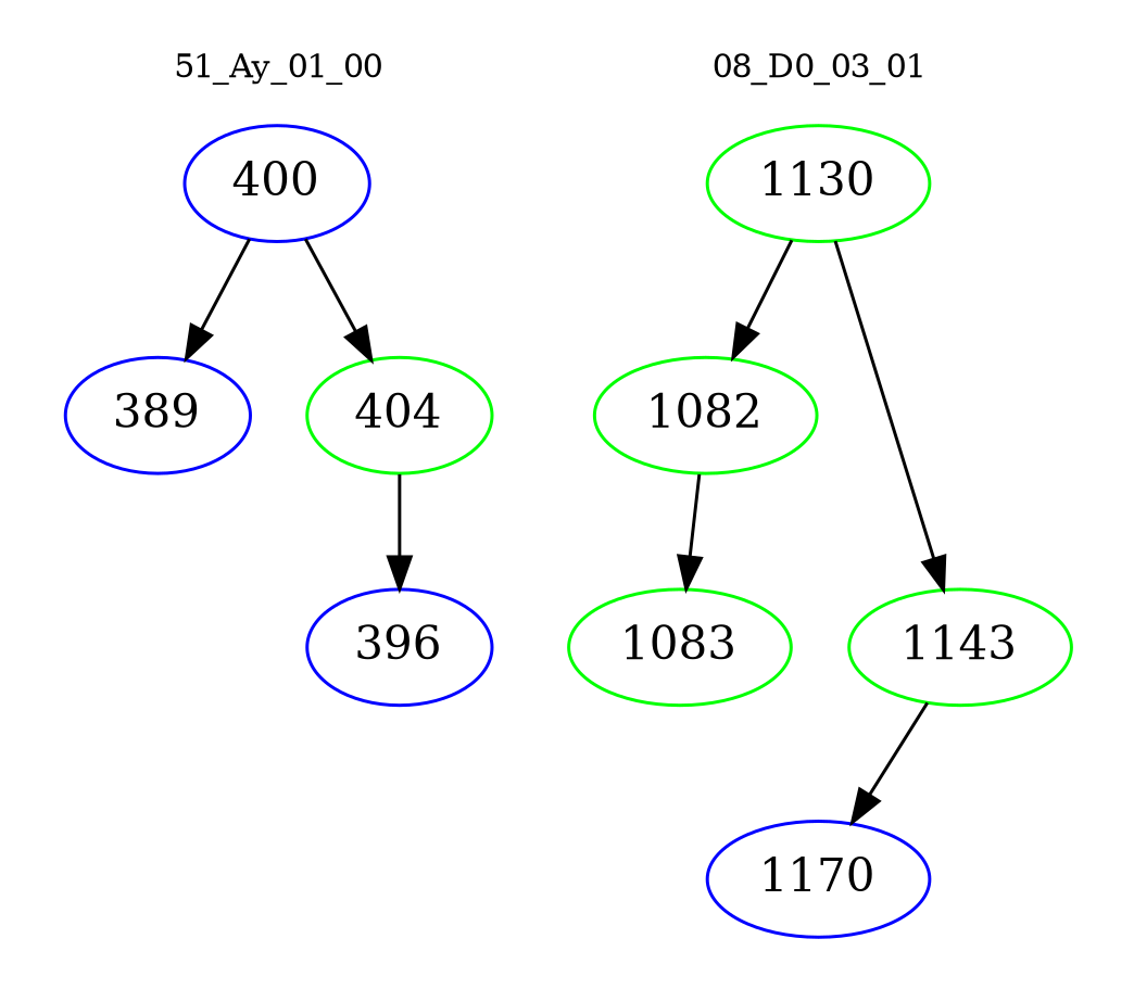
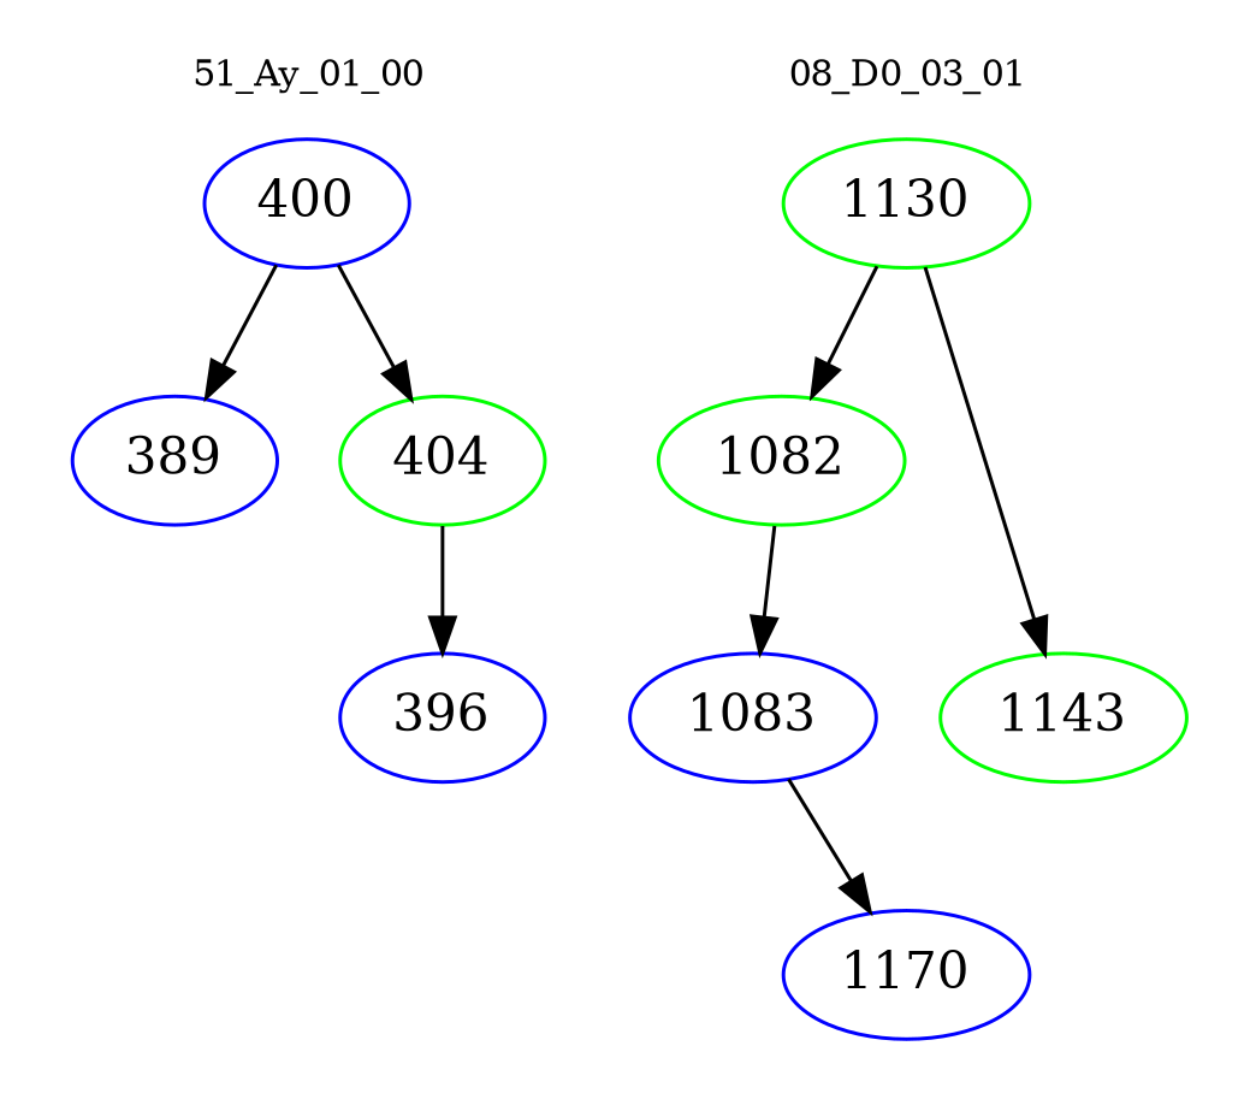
  digraph {
    node [color=green]
    edge [color=black]
    n1 [color=blue label=400]
    n2 [color=blue label=389]
    n3 [label=404]
    n4 [color=blue label=396]
    n5 [label=1130]
    n6 [label=1082]
    n7 [label=1143]
-   n8 [label=1083]
+   n8 [color=blue label=1083]
    n9 [color=blue label=1170]
    subgraph cluster_1 {
      color=white
      fontsize=10
      label="51_Ay_01_00"
      n1
      n2
      n3
      n4
    }
    subgraph cluster_2 {
      color=white
      fontsize=10
      label="08_D0_03_01"
      n5
      n6
      n7
      n8
      n9
    }
    n1 -> n2
    n1 -> n3
    n3 -> n4
    n5 -> n6
    n5 -> n7
    n6 -> n8
-   n7 -> n9
+   n8 -> n9
  }
